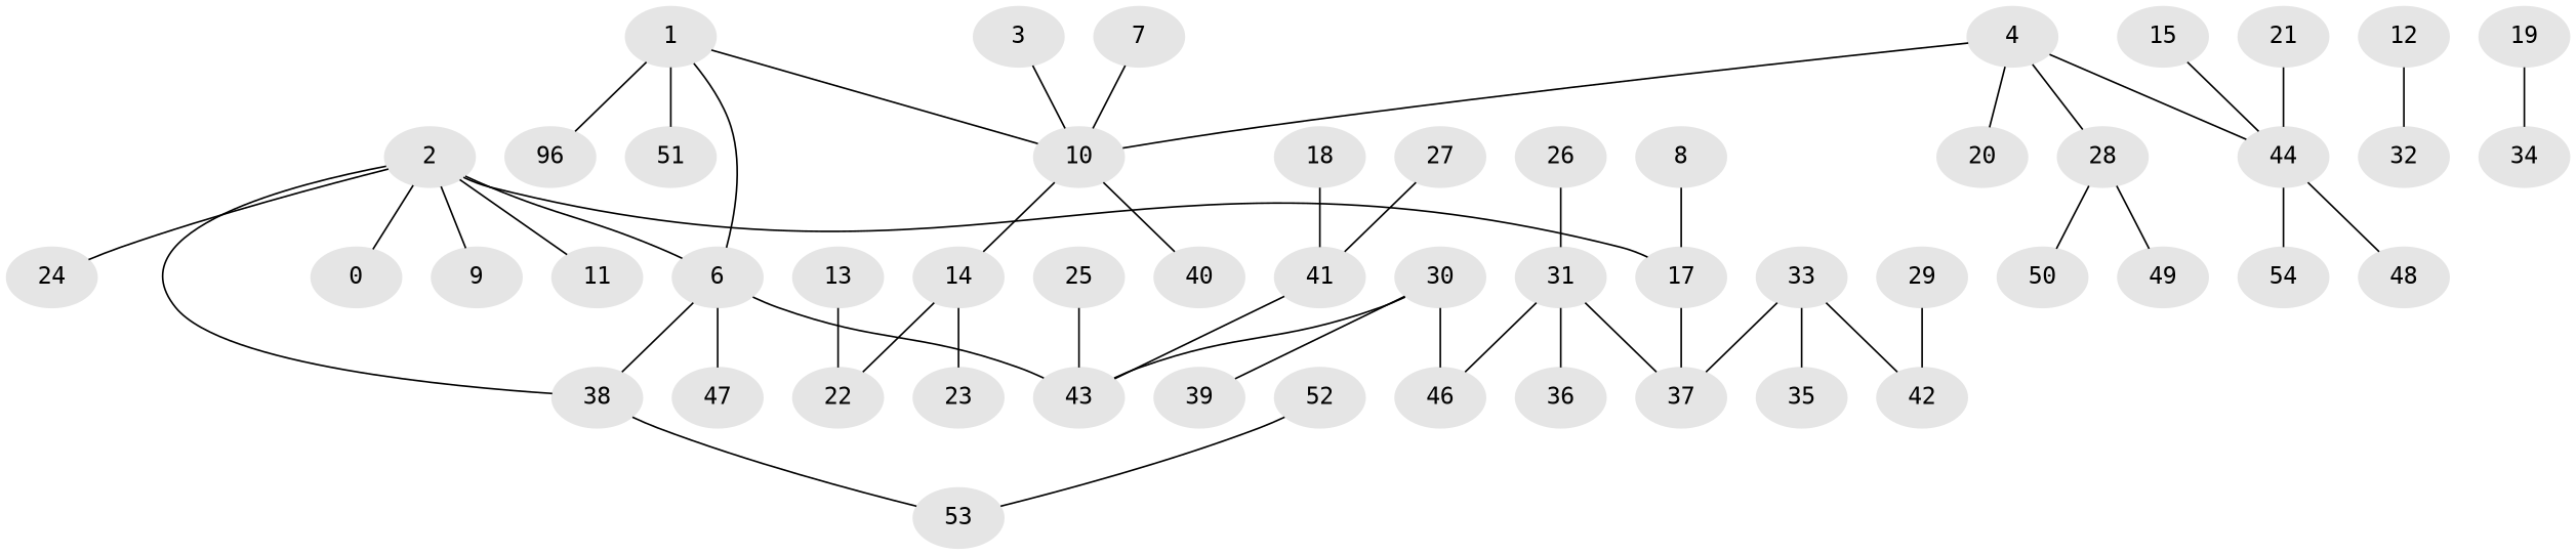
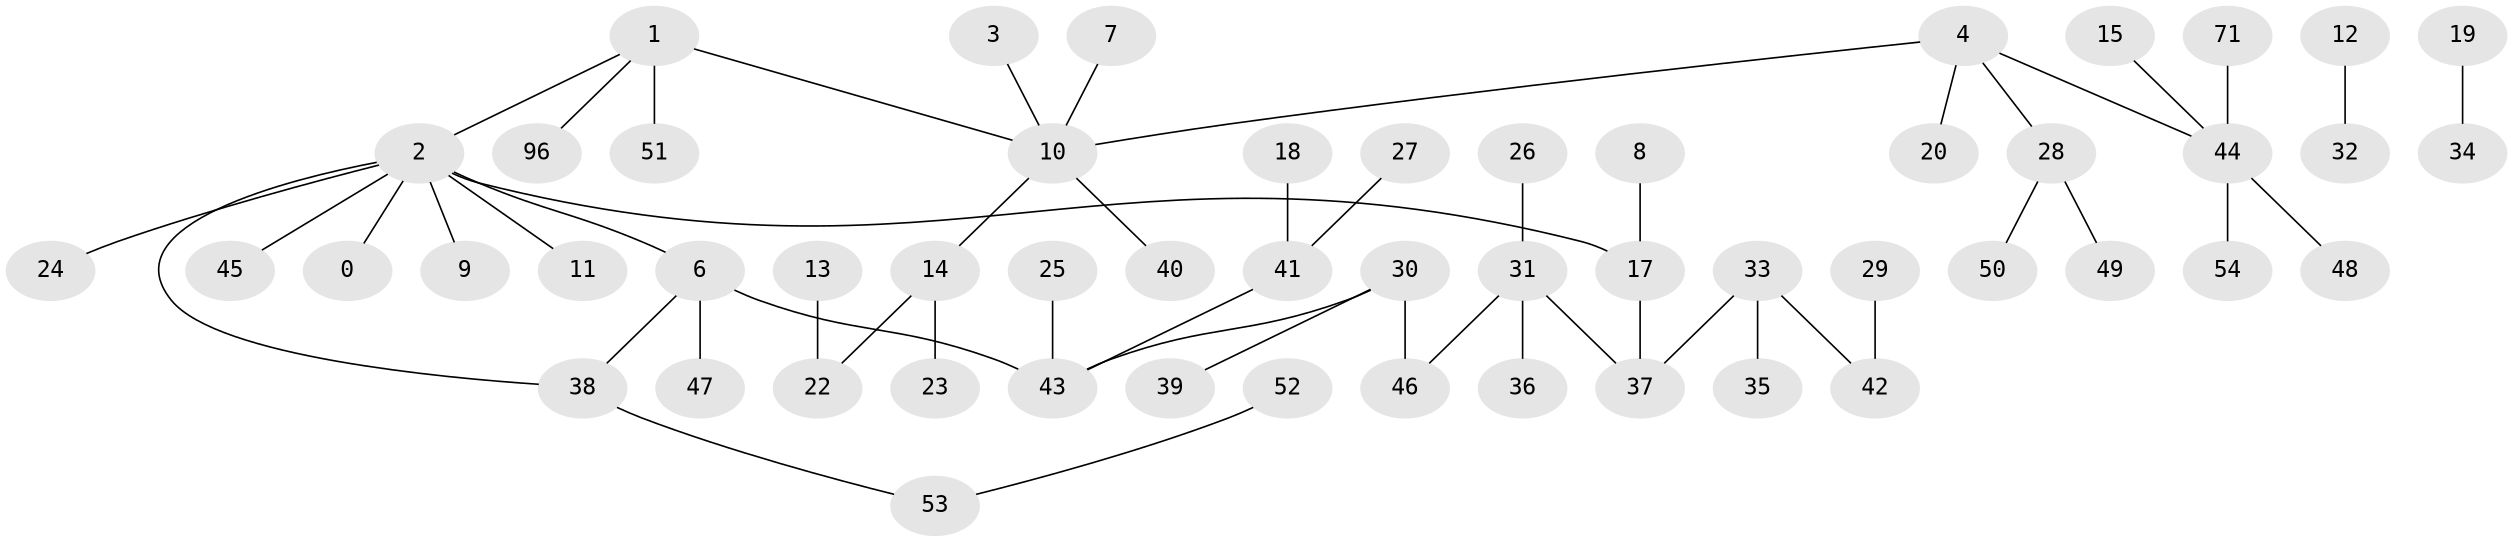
  graph {
    fontname="DejaVu Sans Mono"
    node [color=gray90 fontname="DejaVu Sans Mono" style=filled]
    edge [fontname="DejaVu Sans Mono" weight=1.0]
    1
    2
    10
    n4 [label=96]
    51
    n6 [label=0]
    6
    9
    11
    17
    24
    38
+   45
    40
    14
    43
    47
    37
    53
    3
    4
    20
    28
    44
    49
    50
    48
    54
    7
    8
    12
    32
    13
    22
    23
    15
    18
    41
    19
    34
-   21
+   21 [label=71]
    25
    26
    31
    46
    36
    27
    29
    42
    30
    39
    33
    35
    52
-   1 -- 6
+   1 -- 2
    1 -- 10
    1 -- n4
    1 -- 51
    2 -- n6
    2 -- 6
    2 -- 9
    2 -- 11
    2 -- 17
    2 -- 24
    2 -- 38
+   2 -- 45
    10 -- 40
    10 -- 14
    6 -- 38
    6 -- 43
    6 -- 47
    17 -- 37
    38 -- 53
    14 -- 22
    14 -- 23
    3 -- 10
    4 -- 10
    4 -- 20
    4 -- 28
    4 -- 44
    28 -- 49
    28 -- 50
    44 -- 48
    44 -- 54
    7 -- 10
    8 -- 17
    12 -- 32
    13 -- 22
    15 -- 44
    18 -- 41
    41 -- 43
    19 -- 34
    21 -- 44
    25 -- 43
    26 -- 31
    31 -- 37
    31 -- 46
    31 -- 36
    27 -- 41
    29 -- 42
    30 -- 43
    30 -- 46
    30 -- 39
    33 -- 37
    33 -- 42
    33 -- 35
    52 -- 53
  }
